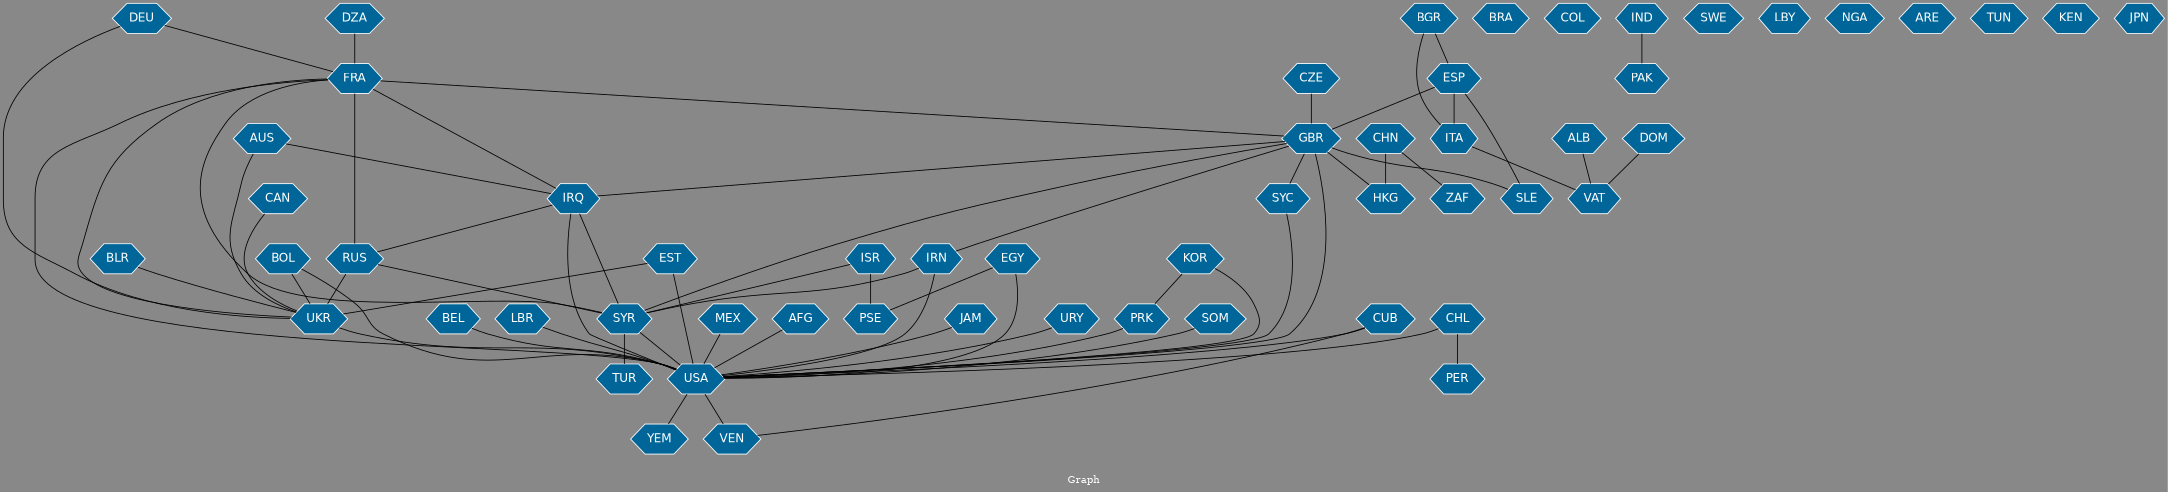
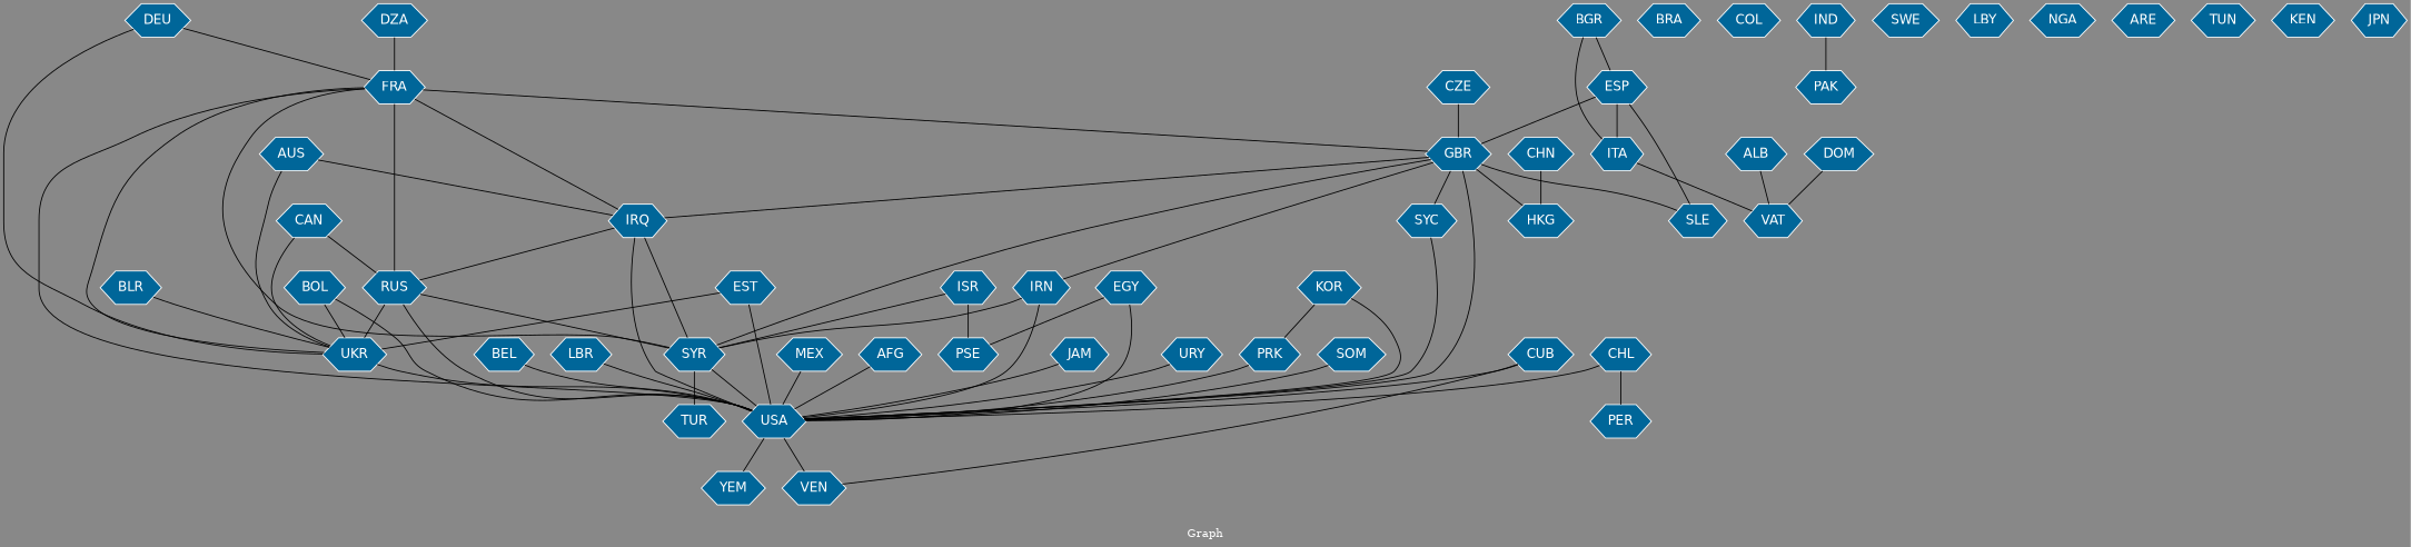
  graph {
    bgcolor="#888888"
    fontcolor=white
    fontsize=12
    label="Graph"
    node [color=white fillcolor="#006699" fontcolor=white fontname=Helvetica shape=hexagon style=filled]
    edge [arrowhead=open color=black fontcolor=white fontname=Courier fontsize=12 weight=1]
    n1 [label=SOM]
    n2 [label=USA]
    n3 [label=VEN]
    n4 [label=YEM]
    n5 [label=IRQ]
    n6 [label=RUS]
    n7 [label=SYR]
    n8 [label=UKR]
    n9 [label=TUR]
    n10 [label=DEU]
    n11 [label=FRA]
    n12 [label=GBR]
    n13 [label=SLE]
    n14 [label=HKG]
    n15 [label=IRN]
    n16 [label=SYC]
    n17 [label=VAT]
    n18 [label=BGR]
    n19 [label=ESP]
    n20 [label=ITA]
    n21 [label=ISR]
    n22 [label=PSE]
    n23 [label=CHN]
-   n24 [label=ZAF]
    n25 [label=CUB]
    n26 [label=BRA]
    n27 [label=BEL]
    n28 [label=LBR]
    n29 [label=COL]
    n30 [label=EGY]
    n31 [label=PAK]
    n32 [label=PRK]
    n33 [label=DZA]
    n34 [label=CHL]
    n35 [label=PER]
    n36 [label=ALB]
    n37 [label=MEX]
    n38 [label=AFG]
    n39 [label=BOL]
    n40 [label=SWE]
    n41 [label=CAN]
    n42 [label=AUS]
    n43 [label=KOR]
    n44 [label=JAM]
    n45 [label=DOM]
    n46 [label=EST]
    n47 [label=LBY]
    n48 [label=NGA]
    n49 [label=CZE]
    n50 [label=ARE]
    n51 [label=TUN]
    n52 [label=IND]
    n53 [label=KEN]
    n54 [label=JPN]
    n55 [label=BLR]
    n56 [label=URY]
    n1 -- n2
    n2 -- n3 [weight=2]
    n2 -- n4
    n5 -- n2 [weight=4]
    n5 -- n6
    n5 -- n7 [weight=4]
+   n6 -- n2 [weight=5]
    n6 -- n7
    n6 -- n8 [weight=22]
    n7 -- n2 [weight=10]
    n7 -- n9 [weight=8]
    n8 -- n2
    n10 -- n8
    n10 -- n11
    n11 -- n2
    n11 -- n5 [weight=3]
    n11 -- n6 [weight=2]
    n11 -- n7 [weight=2]
    n11 -- n8
    n11 -- n12
    n12 -- n2 [weight=3]
    n12 -- n5 [weight=3]
    n12 -- n7
    n12 -- n13
    n12 -- n14 [weight=2]
    n12 -- n15 [weight=2]
    n12 -- n16
    n15 -- n2 [weight=2]
    n15 -- n7 [weight=2]
    n16 -- n2
    n18 -- n19 [weight=2]
    n18 -- n20 [weight=2]
    n19 -- n12 [weight=3]
    n19 -- n13
    n19 -- n20 [weight=2]
    n20 -- n17
    n21 -- n7
    n21 -- n22 [weight=10]
    n23 -- n14 [weight=5]
-   n23 -- n24
    n25 -- n2
    n25 -- n3
    n27 -- n2
    n28 -- n2
    n30 -- n2 [weight=2]
    n30 -- n22 [weight=2]
    n32 -- n2 [weight=4]
    n33 -- n11 [weight=2]
    n34 -- n2
    n34 -- n35 [weight=3]
    n36 -- n17
    n37 -- n2 [weight=3]
    n38 -- n2
    n39 -- n2
    n39 -- n8
+   n41 -- n6
    n41 -- n8
    n42 -- n5
    n42 -- n8
    n43 -- n2
    n43 -- n32
    n44 -- n2 [weight=2]
    n45 -- n17
    n46 -- n2
    n46 -- n8
    n49 -- n12
    n52 -- n31
    n55 -- n8
    n56 -- n2
  }
